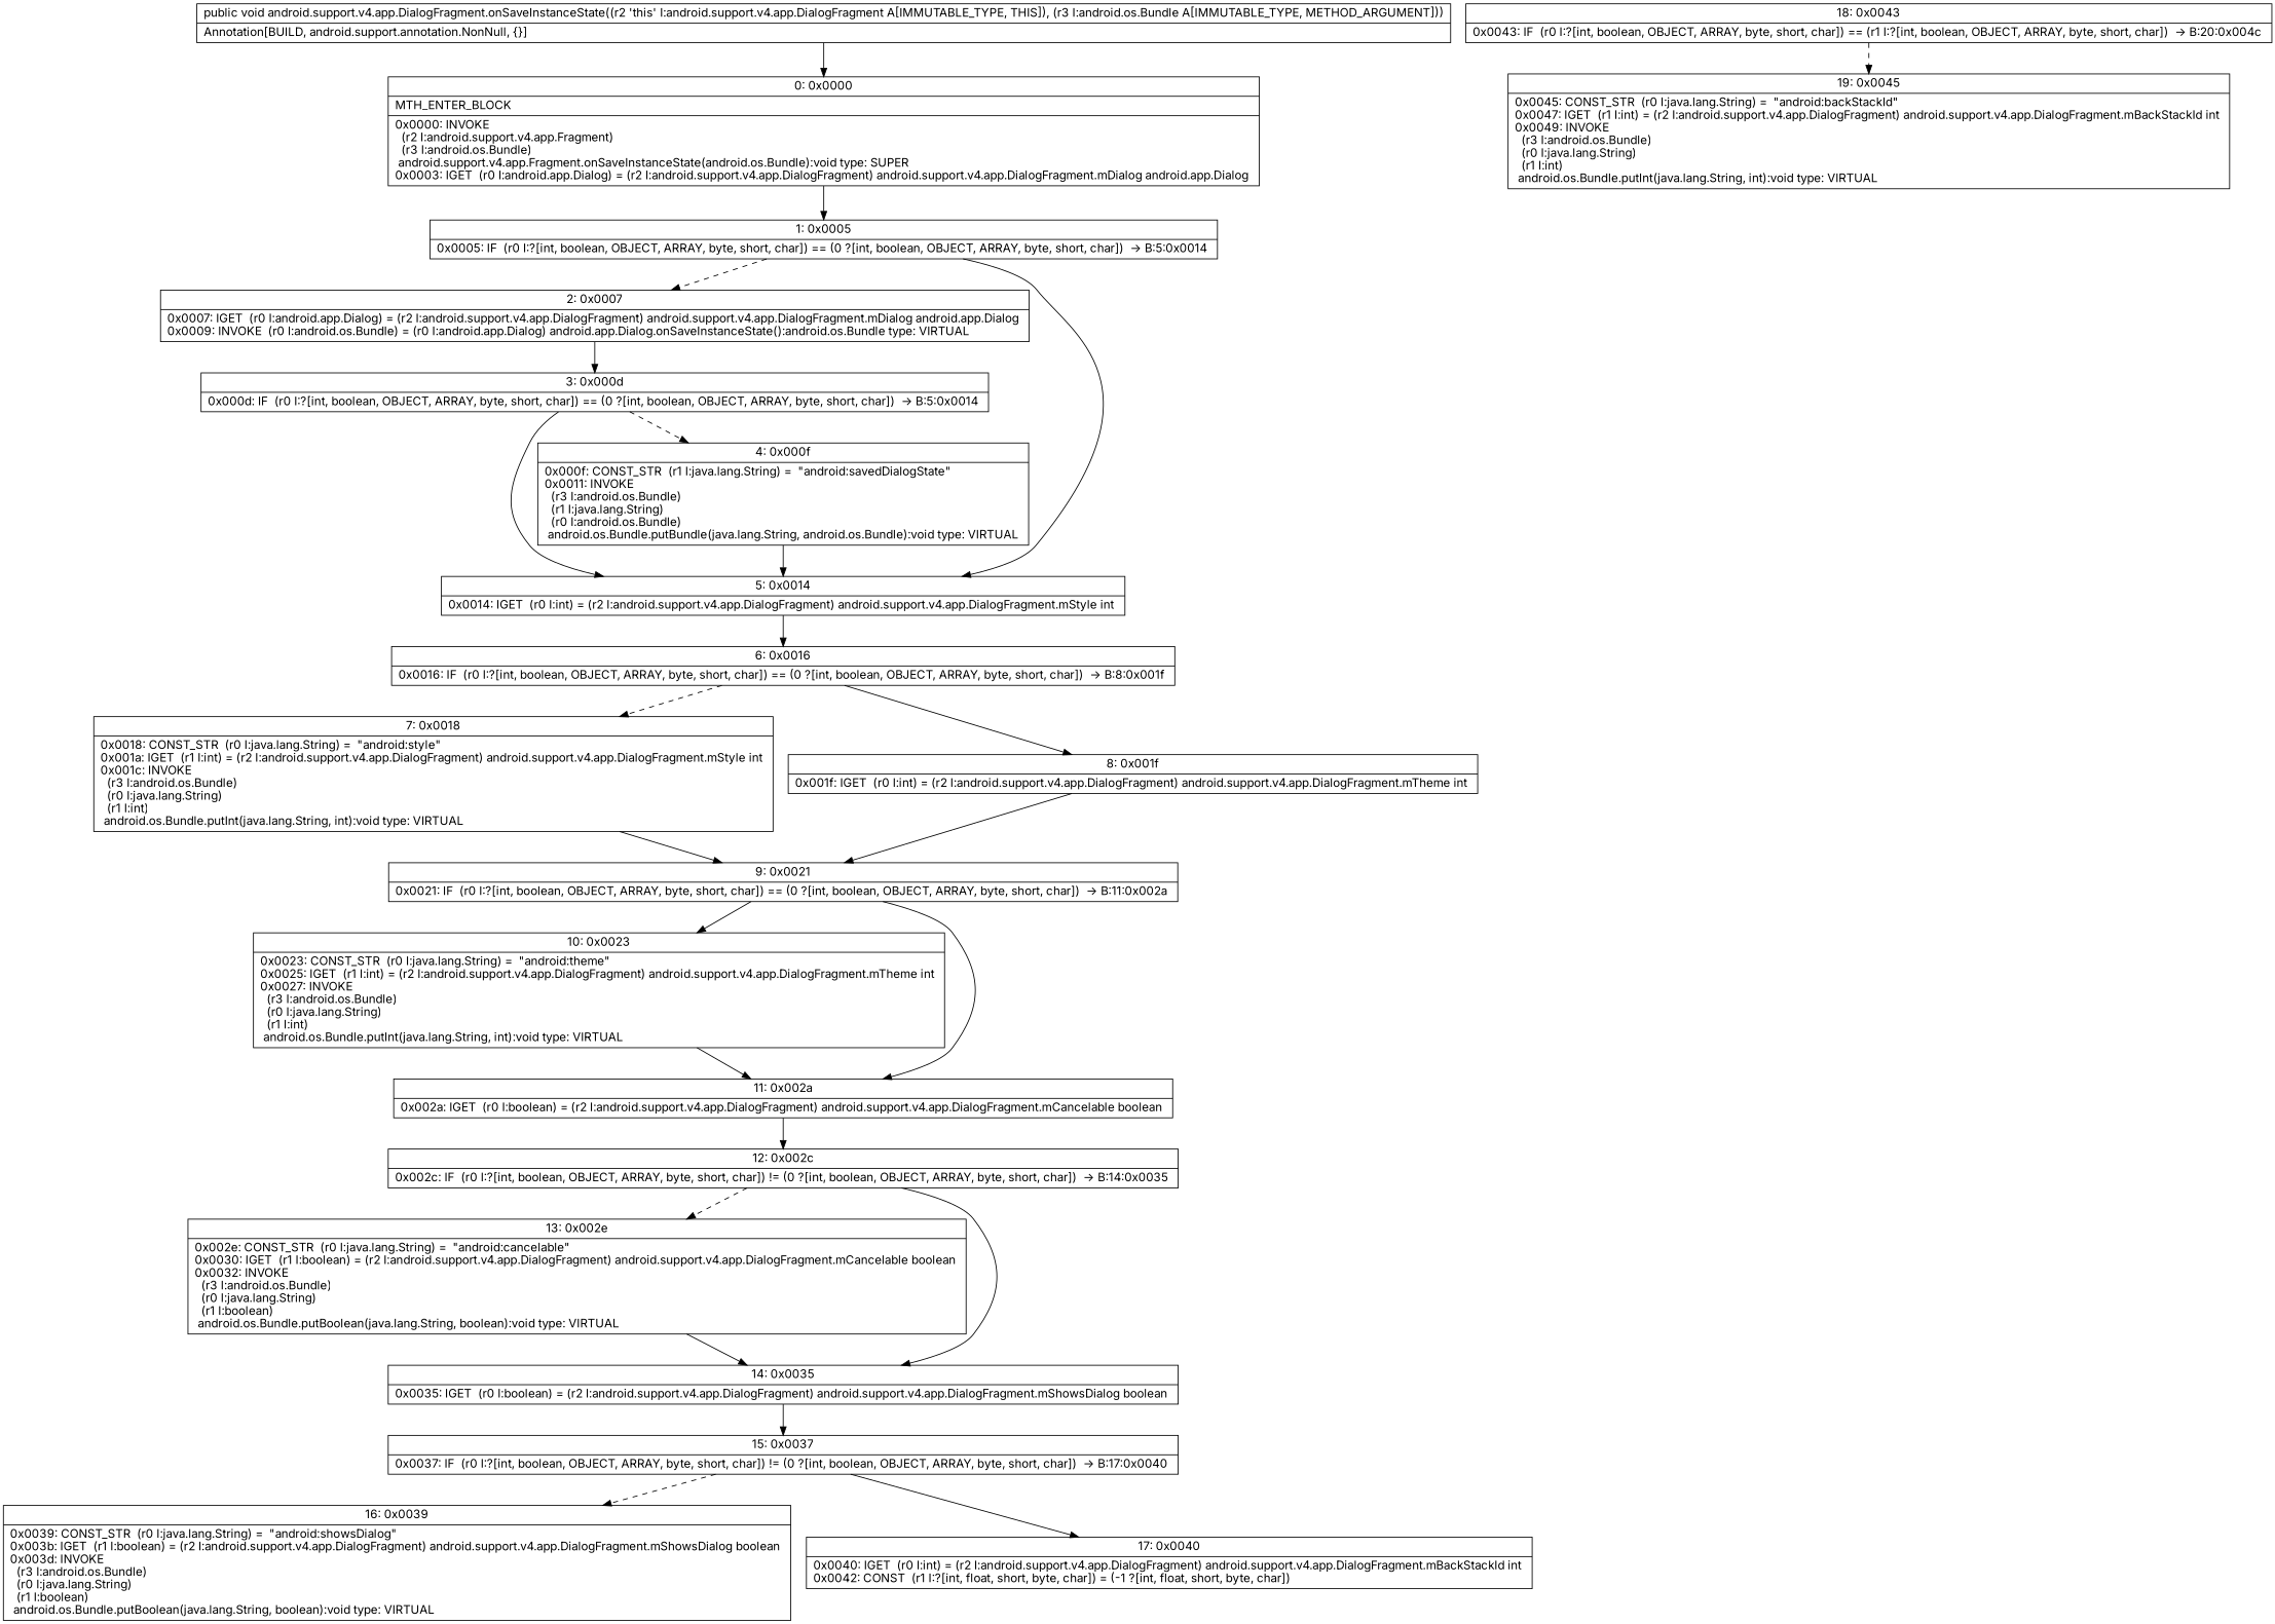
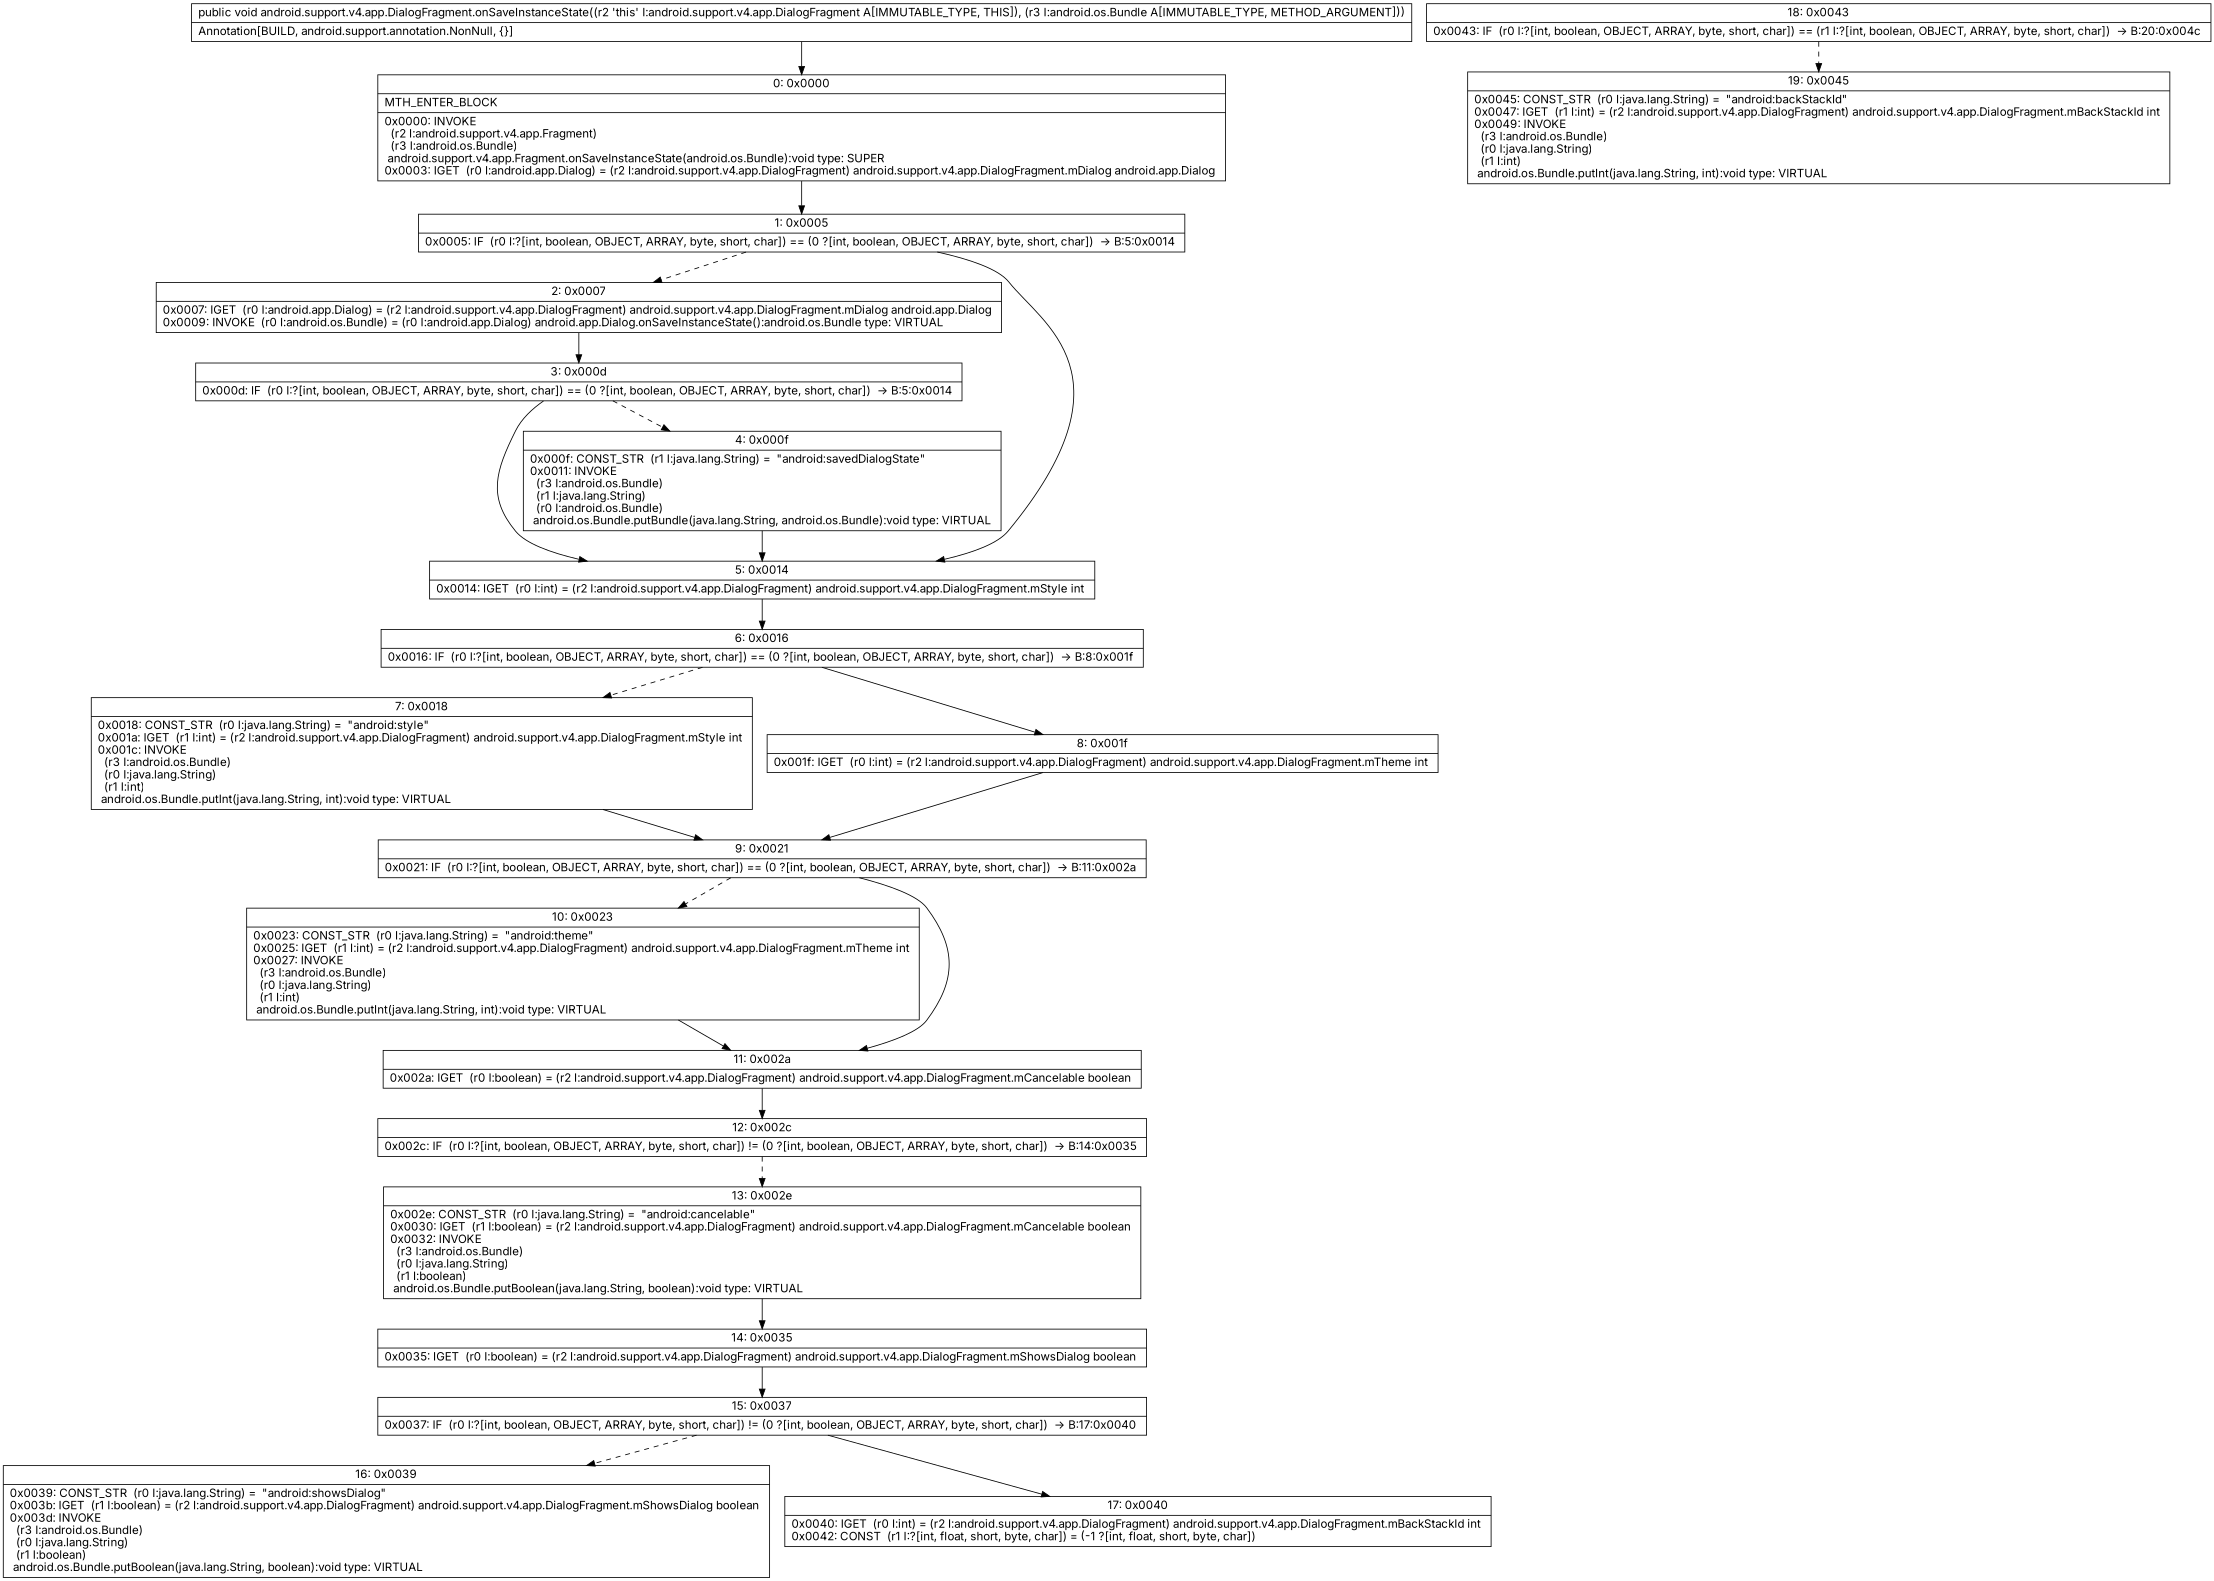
  digraph {
    fontname=Inter
    node [fontname=Inter shape=record]
    edge [fontname=Inter]
    n1 [label="{0\:\ 0x0000|MTH_ENTER_BLOCK\l|0x0000: INVOKE  \l  (r2 I:android.support.v4.app.Fragment)\l  (r3 I:android.os.Bundle)\l android.support.v4.app.Fragment.onSaveInstanceState(android.os.Bundle):void type: SUPER \l0x0003: IGET  (r0 I:android.app.Dialog) = (r2 I:android.support.v4.app.DialogFragment) android.support.v4.app.DialogFragment.mDialog android.app.Dialog \l}"]
    n2 [label="{1\:\ 0x0005|0x0005: IF  (r0 I:?[int, boolean, OBJECT, ARRAY, byte, short, char]) == (0 ?[int, boolean, OBJECT, ARRAY, byte, short, char])  \-\> B:5:0x0014 \l}"]
    n3 [label="{2\:\ 0x0007|0x0007: IGET  (r0 I:android.app.Dialog) = (r2 I:android.support.v4.app.DialogFragment) android.support.v4.app.DialogFragment.mDialog android.app.Dialog \l0x0009: INVOKE  (r0 I:android.os.Bundle) = (r0 I:android.app.Dialog) android.app.Dialog.onSaveInstanceState():android.os.Bundle type: VIRTUAL \l}"]
    n4 [label="{5\:\ 0x0014|0x0014: IGET  (r0 I:int) = (r2 I:android.support.v4.app.DialogFragment) android.support.v4.app.DialogFragment.mStyle int \l}"]
    n5 [label="{3\:\ 0x000d|0x000d: IF  (r0 I:?[int, boolean, OBJECT, ARRAY, byte, short, char]) == (0 ?[int, boolean, OBJECT, ARRAY, byte, short, char])  \-\> B:5:0x0014 \l}"]
    n6 [label="{6\:\ 0x0016|0x0016: IF  (r0 I:?[int, boolean, OBJECT, ARRAY, byte, short, char]) == (0 ?[int, boolean, OBJECT, ARRAY, byte, short, char])  \-\> B:8:0x001f \l}"]
    n7 [label="{4\:\ 0x000f|0x000f: CONST_STR  (r1 I:java.lang.String) =  \"android:savedDialogState\" \l0x0011: INVOKE  \l  (r3 I:android.os.Bundle)\l  (r1 I:java.lang.String)\l  (r0 I:android.os.Bundle)\l android.os.Bundle.putBundle(java.lang.String, android.os.Bundle):void type: VIRTUAL \l}"]
    n8 [label="{7\:\ 0x0018|0x0018: CONST_STR  (r0 I:java.lang.String) =  \"android:style\" \l0x001a: IGET  (r1 I:int) = (r2 I:android.support.v4.app.DialogFragment) android.support.v4.app.DialogFragment.mStyle int \l0x001c: INVOKE  \l  (r3 I:android.os.Bundle)\l  (r0 I:java.lang.String)\l  (r1 I:int)\l android.os.Bundle.putInt(java.lang.String, int):void type: VIRTUAL \l}"]
    n9 [label="{8\:\ 0x001f|0x001f: IGET  (r0 I:int) = (r2 I:android.support.v4.app.DialogFragment) android.support.v4.app.DialogFragment.mTheme int \l}"]
    n10 [label="{9\:\ 0x0021|0x0021: IF  (r0 I:?[int, boolean, OBJECT, ARRAY, byte, short, char]) == (0 ?[int, boolean, OBJECT, ARRAY, byte, short, char])  \-\> B:11:0x002a \l}"]
    n11 [label="{10\:\ 0x0023|0x0023: CONST_STR  (r0 I:java.lang.String) =  \"android:theme\" \l0x0025: IGET  (r1 I:int) = (r2 I:android.support.v4.app.DialogFragment) android.support.v4.app.DialogFragment.mTheme int \l0x0027: INVOKE  \l  (r3 I:android.os.Bundle)\l  (r0 I:java.lang.String)\l  (r1 I:int)\l android.os.Bundle.putInt(java.lang.String, int):void type: VIRTUAL \l}"]
    n12 [label="{11\:\ 0x002a|0x002a: IGET  (r0 I:boolean) = (r2 I:android.support.v4.app.DialogFragment) android.support.v4.app.DialogFragment.mCancelable boolean \l}"]
    n13 [label="{12\:\ 0x002c|0x002c: IF  (r0 I:?[int, boolean, OBJECT, ARRAY, byte, short, char]) != (0 ?[int, boolean, OBJECT, ARRAY, byte, short, char])  \-\> B:14:0x0035 \l}"]
    n14 [label="{13\:\ 0x002e|0x002e: CONST_STR  (r0 I:java.lang.String) =  \"android:cancelable\" \l0x0030: IGET  (r1 I:boolean) = (r2 I:android.support.v4.app.DialogFragment) android.support.v4.app.DialogFragment.mCancelable boolean \l0x0032: INVOKE  \l  (r3 I:android.os.Bundle)\l  (r0 I:java.lang.String)\l  (r1 I:boolean)\l android.os.Bundle.putBoolean(java.lang.String, boolean):void type: VIRTUAL \l}"]
    n15 [label="{14\:\ 0x0035|0x0035: IGET  (r0 I:boolean) = (r2 I:android.support.v4.app.DialogFragment) android.support.v4.app.DialogFragment.mShowsDialog boolean \l}"]
    n16 [label="{15\:\ 0x0037|0x0037: IF  (r0 I:?[int, boolean, OBJECT, ARRAY, byte, short, char]) != (0 ?[int, boolean, OBJECT, ARRAY, byte, short, char])  \-\> B:17:0x0040 \l}"]
    n17 [label="{16\:\ 0x0039|0x0039: CONST_STR  (r0 I:java.lang.String) =  \"android:showsDialog\" \l0x003b: IGET  (r1 I:boolean) = (r2 I:android.support.v4.app.DialogFragment) android.support.v4.app.DialogFragment.mShowsDialog boolean \l0x003d: INVOKE  \l  (r3 I:android.os.Bundle)\l  (r0 I:java.lang.String)\l  (r1 I:boolean)\l android.os.Bundle.putBoolean(java.lang.String, boolean):void type: VIRTUAL \l}"]
    n18 [label="{17\:\ 0x0040|0x0040: IGET  (r0 I:int) = (r2 I:android.support.v4.app.DialogFragment) android.support.v4.app.DialogFragment.mBackStackId int \l0x0042: CONST  (r1 I:?[int, float, short, byte, char]) = (\-1 ?[int, float, short, byte, char]) \l}"]
    n19 [label="{18\:\ 0x0043|0x0043: IF  (r0 I:?[int, boolean, OBJECT, ARRAY, byte, short, char]) == (r1 I:?[int, boolean, OBJECT, ARRAY, byte, short, char])  \-\> B:20:0x004c \l}"]
    n20 [label="{19\:\ 0x0045|0x0045: CONST_STR  (r0 I:java.lang.String) =  \"android:backStackId\" \l0x0047: IGET  (r1 I:int) = (r2 I:android.support.v4.app.DialogFragment) android.support.v4.app.DialogFragment.mBackStackId int \l0x0049: INVOKE  \l  (r3 I:android.os.Bundle)\l  (r0 I:java.lang.String)\l  (r1 I:int)\l android.os.Bundle.putInt(java.lang.String, int):void type: VIRTUAL \l}"]
    n21 [label="{public void android.support.v4.app.DialogFragment.onSaveInstanceState((r2 'this' I:android.support.v4.app.DialogFragment A[IMMUTABLE_TYPE, THIS]), (r3 I:android.os.Bundle A[IMMUTABLE_TYPE, METHOD_ARGUMENT]))  | Annotation[BUILD, android.support.annotation.NonNull, \{\}]\l}"]
    n1 -> n2
    n2 -> n3 [style=dashed]
    n2 -> n4
    n3 -> n5
    n4 -> n6
    n5 -> n4
    n5 -> n7 [style=dashed]
    n6 -> n8 [style=dashed]
    n6 -> n9
    n7 -> n4
    n8 -> n10
    n9 -> n10
-   n10 -> n11 [style=solid]
+   n10 -> n11 [style=dashed]
    n10 -> n12
    n11 -> n12
    n12 -> n13
    n13 -> n14 [style=dashed]
-   n13 -> n15
    n14 -> n15
    n15 -> n16
    n16 -> n17 [style=dashed]
    n16 -> n18
    n19 -> n20 [style=dashed]
    n21 -> n1
  }
